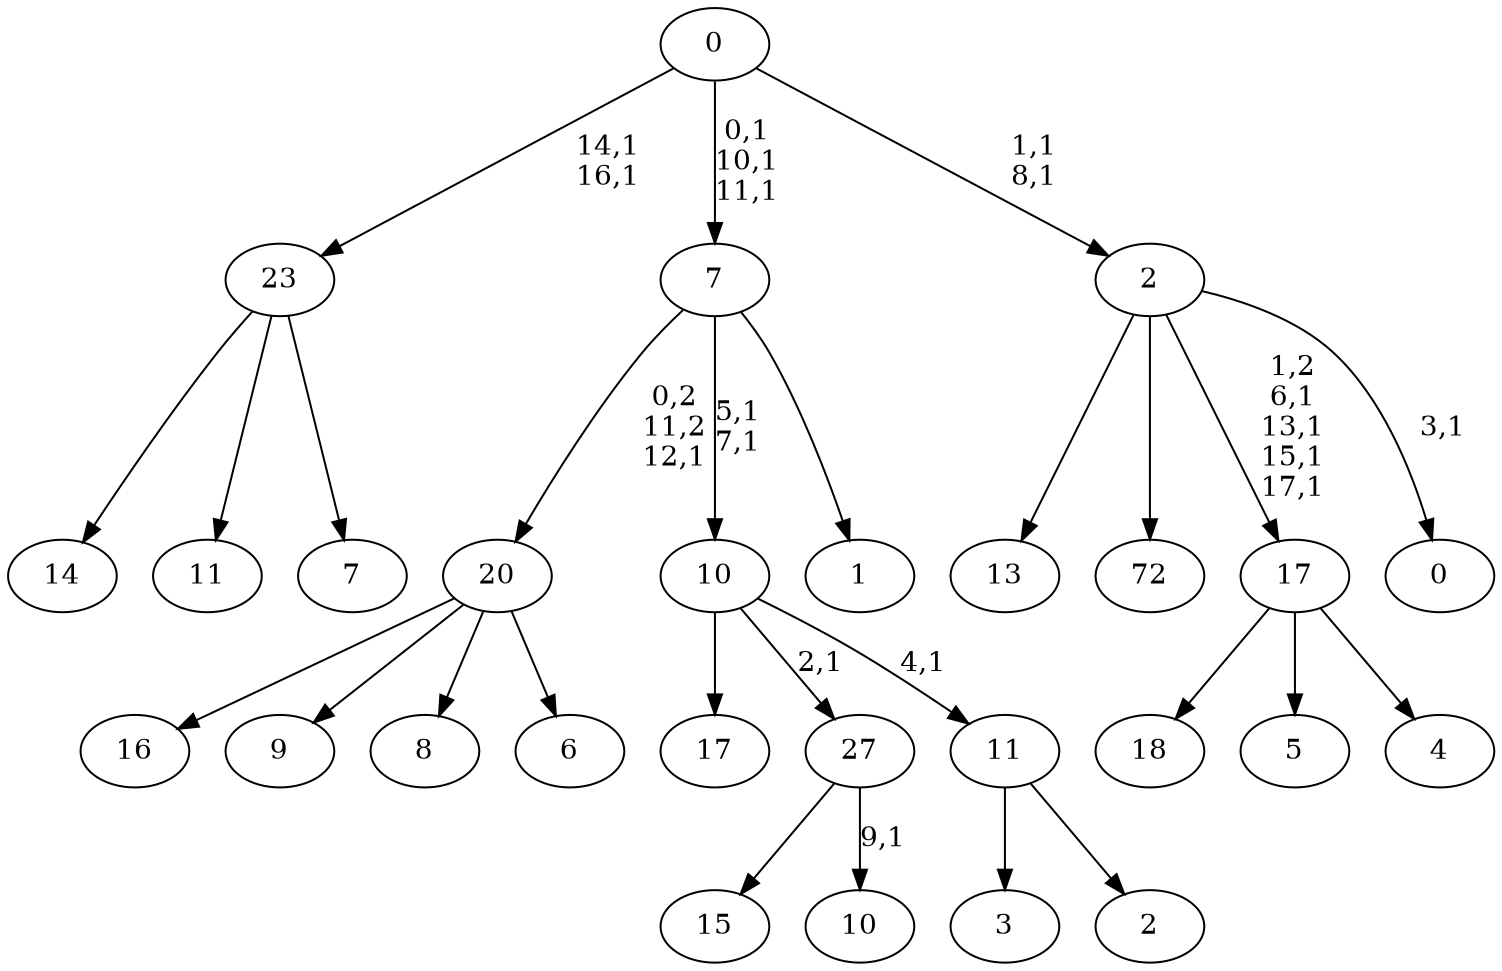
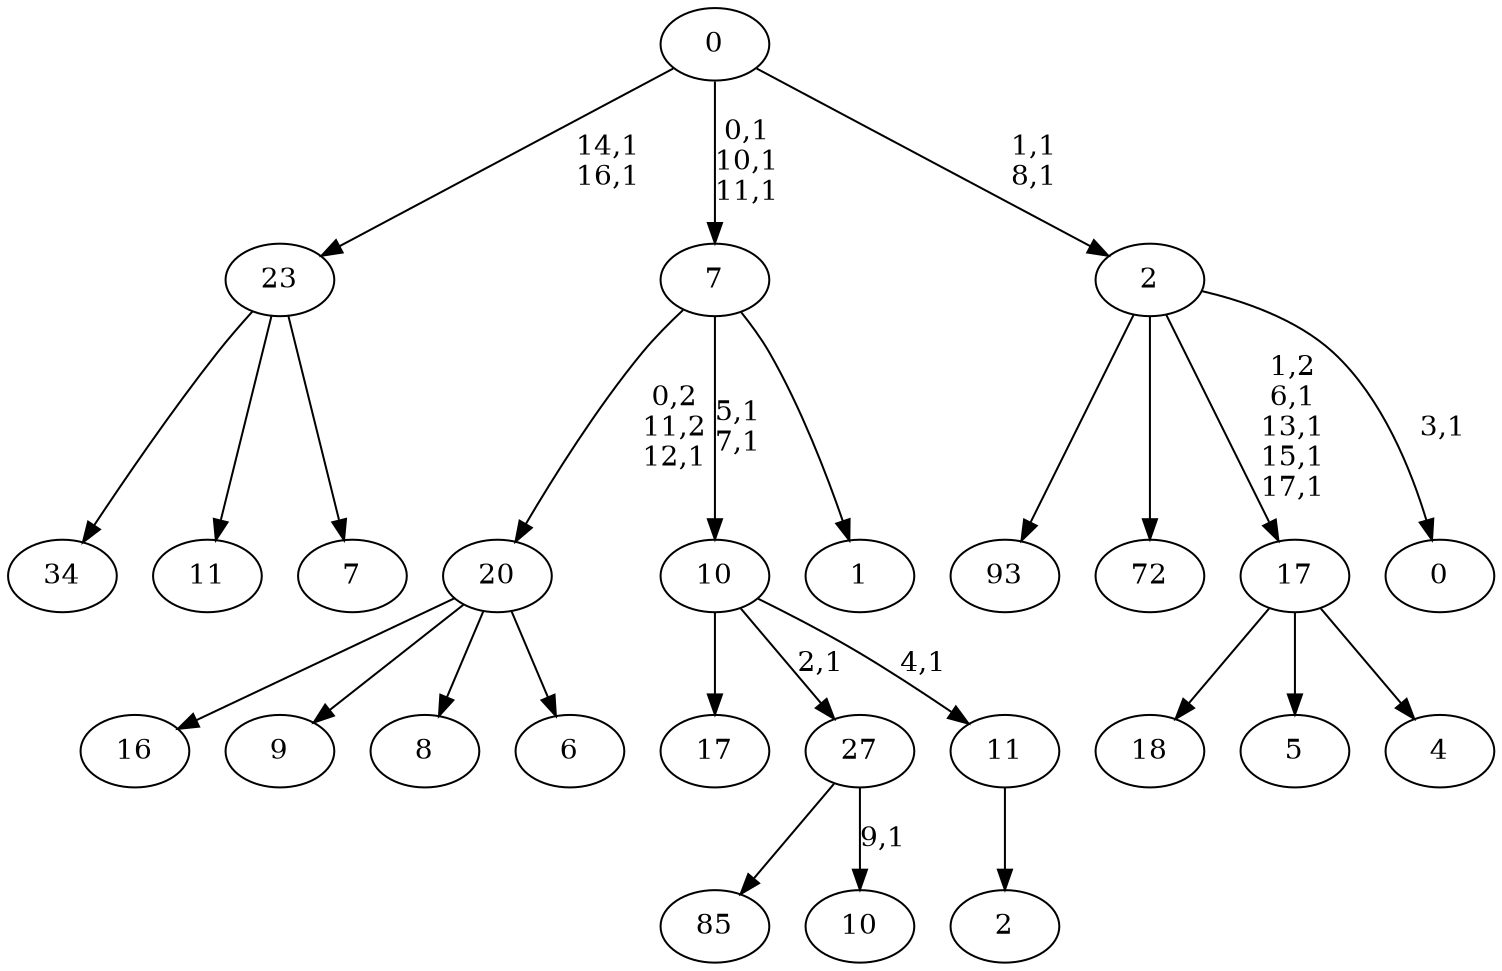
  digraph {
    n1 [label=18]
    n2 [label=17]
    n3 [label=16]
-   n4 [label=15]
-   n5 [label=14]
-   n6 [label=13]
+   n4 [label=85]
+   n5 [label=34]
+   n6 [label=93]
    n7 [label=72]
    n8 [label=11]
    n9 [label=10]
    27
    n11 [label=9]
    n12 [label=8]
    n13 [label=7]
    23
    n15 [label=6]
    20
    n17 [label=5]
    n18 [label=4]
    17
-   n20 [label=3]
    n21 [label=2]
    11
    10
    n24 [label=1]
    7
    n26 [label=0]
    2
    0
    27 -> n4
    27 -> n9 [label="9,1"]
    23 -> n5
    23 -> n8
    23 -> n13
    20 -> n3
    20 -> n11
    20 -> n12
    20 -> n15
    17 -> n1
    17 -> n17
    17 -> n18
-   11 -> n20
    11 -> n21
    10 -> n2
    10 -> 27 [label="2,1"]
    10 -> 11 [label="4,1"]
    7 -> 20 [label="0,2\n11,2\n12,1"]
    7 -> 10 [label="5,1\n7,1"]
    7 -> n24
    2 -> n6
    2 -> n7
    2 -> 17 [label="1,2\n6,1\n13,1\n15,1\n17,1"]
    2 -> n26 [label="3,1"]
    0 -> 23 [label="14,1\n16,1"]
    0 -> 7 [label="0,1\n10,1\n11,1"]
    0 -> 2 [label="1,1\n8,1"]
  }
